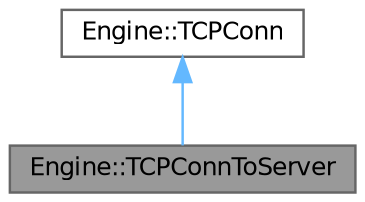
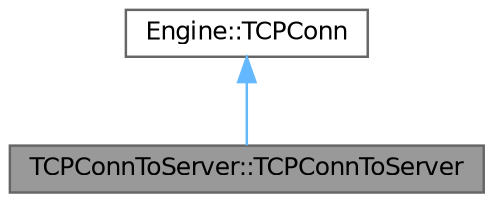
  digraph {
    node [color=gray40 fontname=Helvetica fontsize=10 shape=box style=filled]
-   n1 [fillcolor=grey60 fontcolor=black height=0.2 label="Engine::TCPConnToServer" width=0.4]
+   n1 [fillcolor=grey60 fontcolor=black height=0.2 label="TCPConnToServer::TCPConnToServer" width=0.4]
    n2 [fillcolor=white height=0.2 label="Engine::TCPConn" width=0.4]
    n2 -> n1 [color=steelblue1 dir=back fontname=Helvetica fontsize=10 labelfontname=Helvetica labelfontsize=10 style=solid]
  }
